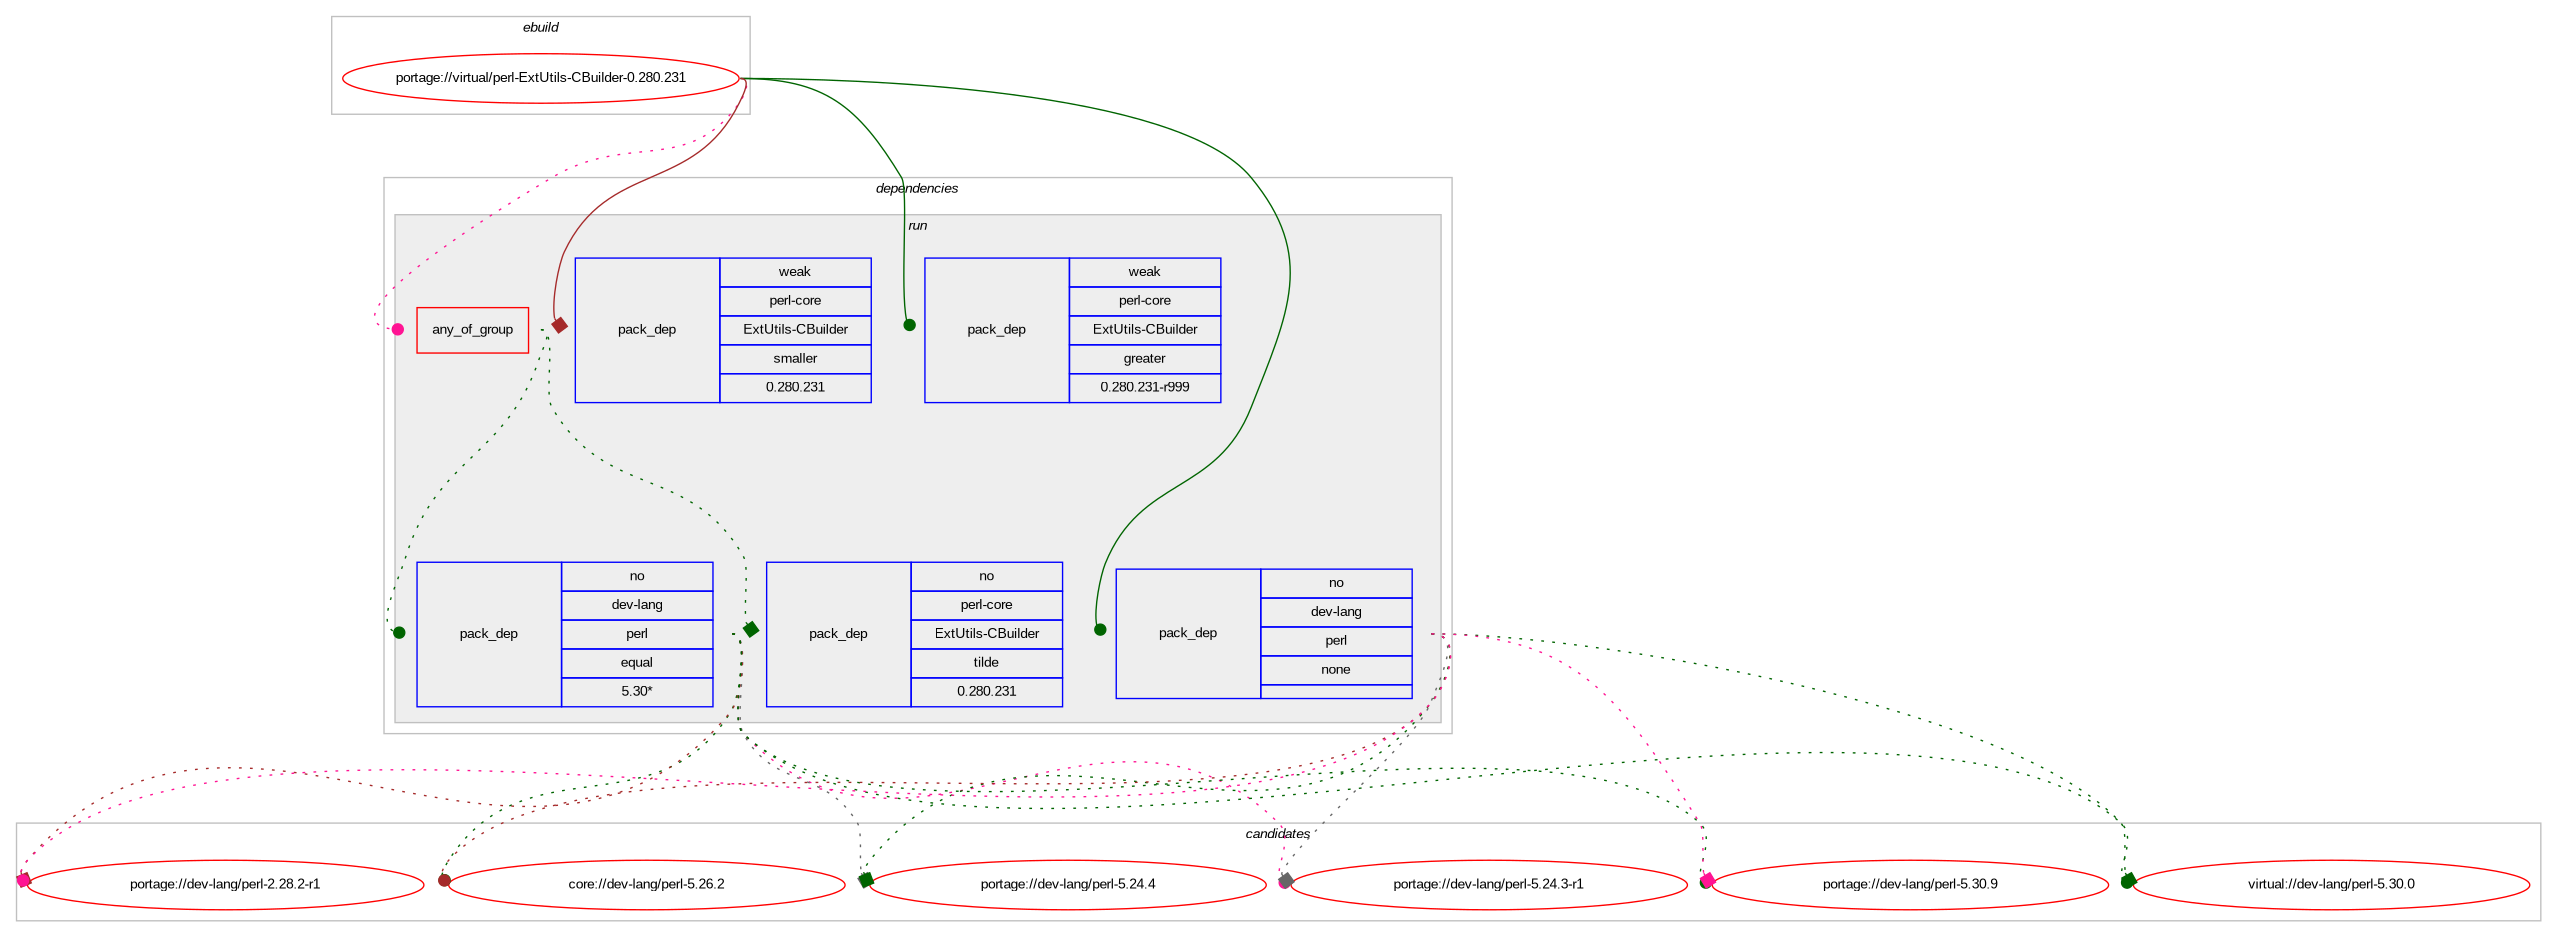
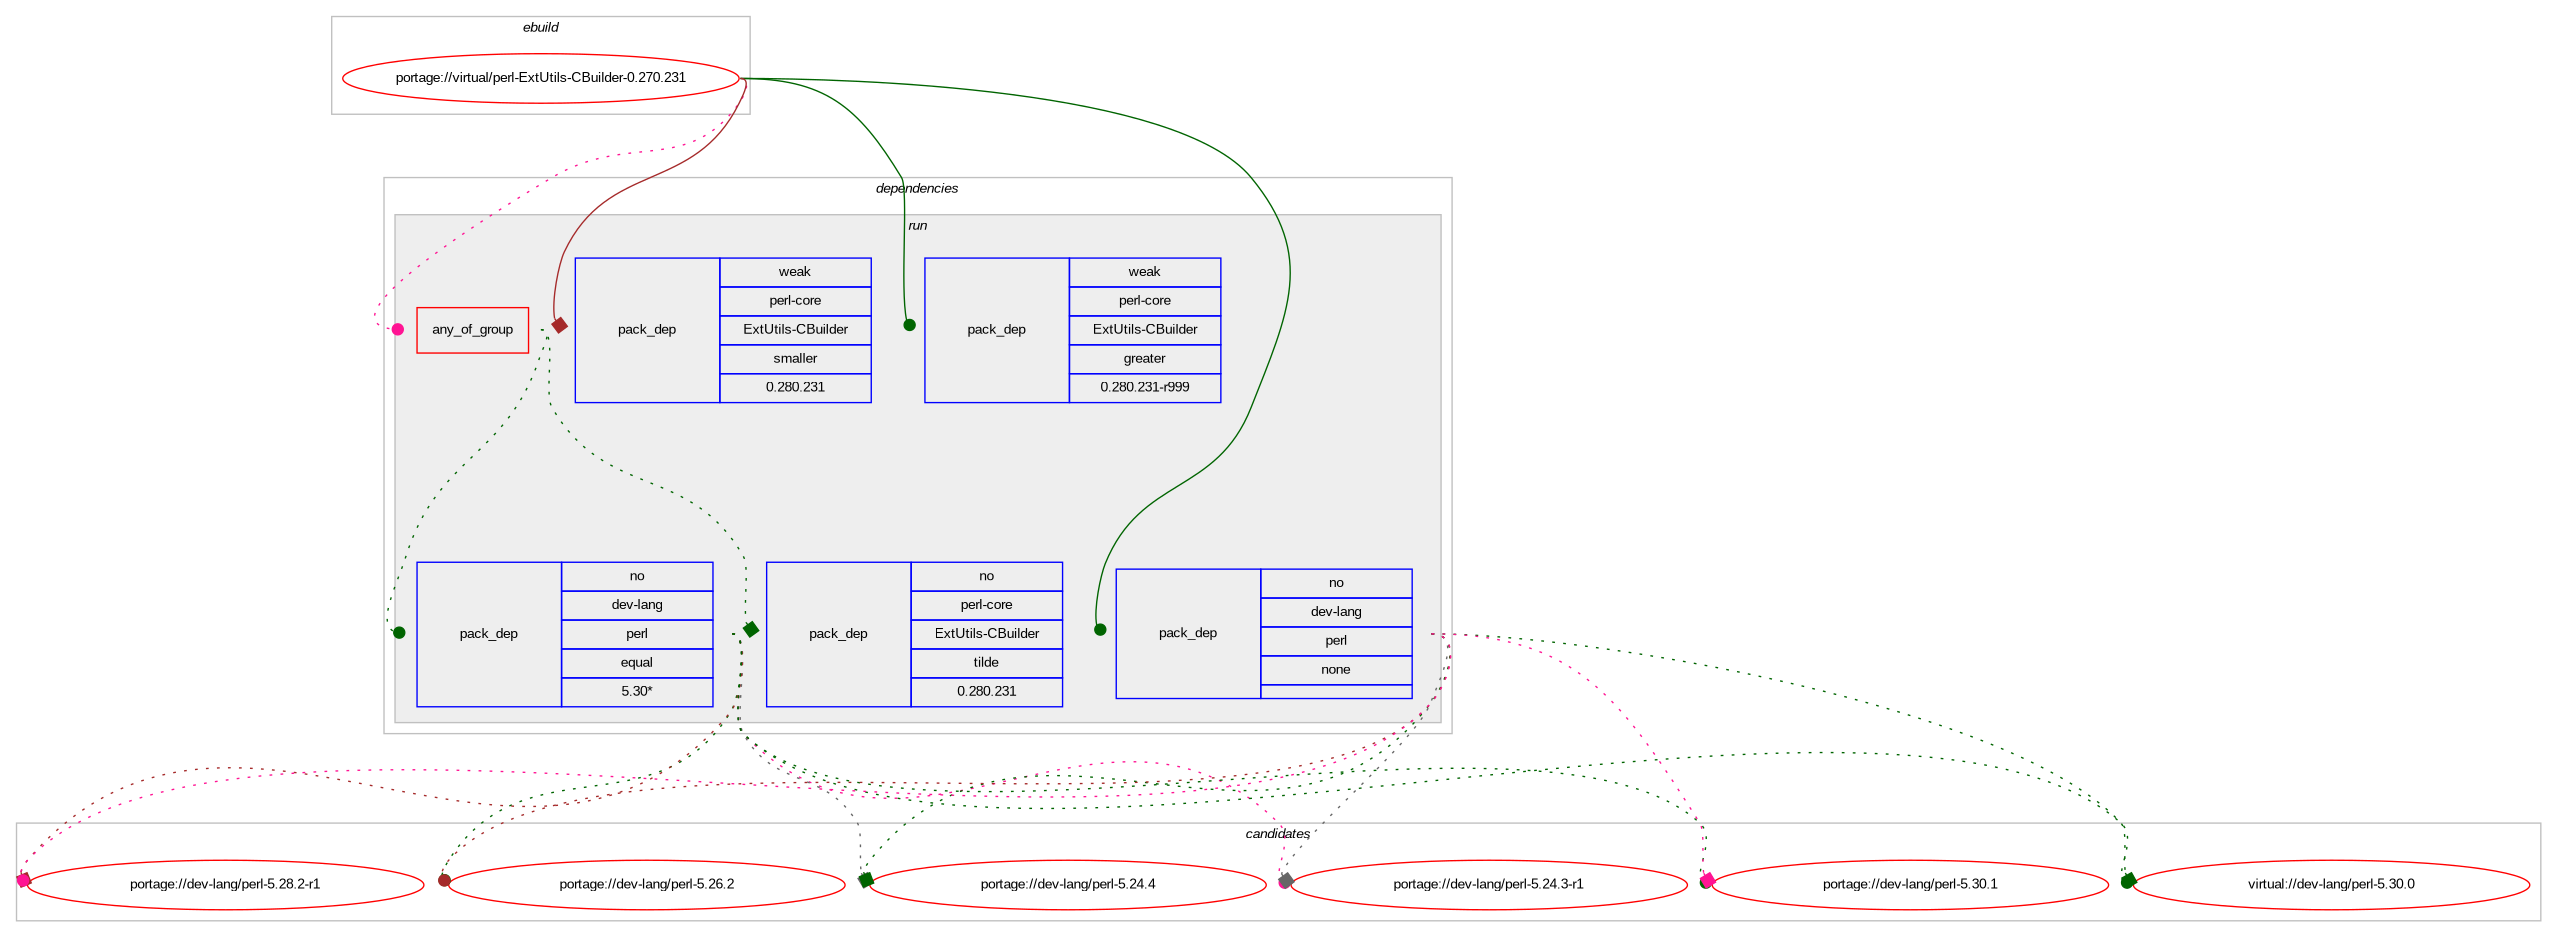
  digraph {
    compound=true
    concentrate=true
    fontname="Liberation Sans"
    fontsize=10
    newrank=true
    rankdir=TB
    ranksep=1.5
    node [color=red fontname="Liberation Sans" fontsize=10]
    edge [arrowhead=dot color=darkgreen fontname="Liberation Sans" headport=w style=dotted tailport=e weight=100]
-   n1 [label="portage://virtual/perl-ExtUtils-CBuilder-0.280.231" width=4]
+   n1 [label="portage://virtual/perl-ExtUtils-CBuilder-0.270.231" width=4]
    n2 [color=blue label=<<TABLE BORDER="0" CELLBORDER="1" CELLSPACING="0" CELLPADDING="4" WIDTH="220"><TR><TD ROWSPAN="6" CELLPADDING="30">pack_dep</TD></TR><TR><TD WIDTH="110">no</TD></TR><TR><TD>dev-lang</TD></TR><TR><TD>perl</TD></TR><TR><TD>equal</TD></TR><TR><TD>5.30*</TD></TR></TABLE>> shape=none]
    n3 [color=blue label=<<TABLE BORDER="0" CELLBORDER="1" CELLSPACING="0" CELLPADDING="4" WIDTH="220"><TR><TD ROWSPAN="6" CELLPADDING="30">pack_dep</TD></TR><TR><TD WIDTH="110">no</TD></TR><TR><TD>perl-core</TD></TR><TR><TD>ExtUtils-CBuilder</TD></TR><TR><TD>tilde</TD></TR><TR><TD>0.280.231</TD></TR></TABLE>> shape=none]
    n4 [label=<<TABLE BORDER="0" CELLBORDER="1" CELLSPACING="0" CELLPADDING="4"><TR><TD CELLPADDING="10">any_of_group</TD></TR></TABLE>> shape=none]
    n5 [color=blue label=<<TABLE BORDER="0" CELLBORDER="1" CELLSPACING="0" CELLPADDING="4" WIDTH="220"><TR><TD ROWSPAN="6" CELLPADDING="30">pack_dep</TD></TR><TR><TD WIDTH="110">no</TD></TR><TR><TD>dev-lang</TD></TR><TR><TD>perl</TD></TR><TR><TD>none</TD></TR><TR><TD></TD></TR></TABLE>> shape=none]
    n6 [color=blue label=<<TABLE BORDER="0" CELLBORDER="1" CELLSPACING="0" CELLPADDING="4" WIDTH="220"><TR><TD ROWSPAN="6" CELLPADDING="30">pack_dep</TD></TR><TR><TD WIDTH="110">weak</TD></TR><TR><TD>perl-core</TD></TR><TR><TD>ExtUtils-CBuilder</TD></TR><TR><TD>greater</TD></TR><TR><TD>0.280.231-r999</TD></TR></TABLE>> shape=none]
    n7 [color=blue label=<<TABLE BORDER="0" CELLBORDER="1" CELLSPACING="0" CELLPADDING="4" WIDTH="220"><TR><TD ROWSPAN="6" CELLPADDING="30">pack_dep</TD></TR><TR><TD WIDTH="110">weak</TD></TR><TR><TD>perl-core</TD></TR><TR><TD>ExtUtils-CBuilder</TD></TR><TR><TD>smaller</TD></TR><TR><TD>0.280.231</TD></TR></TABLE>> shape=none]
    n8 [label="portage://dev-lang/perl-5.24.3-r1" width=4]
    n9 [label="portage://dev-lang/perl-5.24.4" width=4]
-   n10 [label="core://dev-lang/perl-5.26.2" width=4]
-   n11 [label="portage://dev-lang/perl-2.28.2-r1" width=4]
+   n10 [label="portage://dev-lang/perl-5.26.2" width=4]
+   n11 [label="portage://dev-lang/perl-5.28.2-r1" width=4]
    n12 [label="virtual://dev-lang/perl-5.30.0" width=4]
-   n13 [label="portage://dev-lang/perl-5.30.9" width=4]
+   n13 [label="portage://dev-lang/perl-5.30.1" width=4]
    subgraph cluster_1 {
      color=gray
      label=<<i>ebuild</i>>
      rank=same
      n1
    }
    subgraph cluster_2 {
      color=gray
      label=<<i>dependencies</i>>
      subgraph cluster_3 {
        color=gray
        fillcolor="#eeeeee"
        label=<<i>compile</i>>
        style=filled
      }
      subgraph cluster_4 {
        color=gray
        fillcolor="#eeeeee"
        label=<<i>compile and run</i>>
        style=filled
      }
      subgraph cluster_5 {
        color=gray
        fillcolor="#eeeeee"
        label=<<i>run</i>>
        style=filled
        subgraph sub_6 {
          color=gray
          fillcolor="#eeeeee"
          label=<<i>run</i>>
          style=filled
          n4
          subgraph sub_7 {
            color=gray
            fillcolor="#eeeeee"
            label=<<i>run</i>>
            style=filled
            n2
          }
          subgraph sub_8 {
            color=gray
            fillcolor="#eeeeee"
            label=<<i>run</i>>
            style=filled
            n3
          }
        }
        subgraph sub_9 {
          color=gray
          fillcolor="#eeeeee"
          label=<<i>run</i>>
          style=filled
          n5
        }
        subgraph sub_10 {
          color=gray
          fillcolor="#eeeeee"
          label=<<i>run</i>>
          style=filled
          n6
        }
        subgraph sub_11 {
          color=gray
          fillcolor="#eeeeee"
          label=<<i>run</i>>
          style=filled
          n7
        }
      }
    }
    subgraph cluster_12 {
      color=gray
      label=<<i>candidates</i>>
      rank=same
      subgraph sub_13 {
        color=black
        label=<<i>candidates</i>>
        nodesep=1
        rank=same
        n8
        n9
        n10
        n11
        n12
        n13
      }
      subgraph sub_14 {
        color=black
        label=<<i>candidates</i>>
        nodesep=1
        rank=same
      }
      subgraph sub_15 {
        color=black
        label=<<i>candidates</i>>
        nodesep=1
        rank=same
        n8
        n9
        n10
        n11
        n12
        n13
      }
      subgraph sub_16 {
        color=black
        label=<<i>candidates</i>>
        nodesep=1
        rank=same
      }
      subgraph sub_17 {
        color=black
        label=<<i>candidates</i>>
        nodesep=1
        rank=same
      }
    }
    n1 -> n4 [color=deeppink weight=20]
    n1 -> n5 [style=solid weight=20]
    n1 -> n6 [style=solid weight=20]
    n1 -> n7 [arrowhead=box color=brown style=solid weight=20]
    n2 -> n8 [color=deeppink]
    n2 -> n9 [arrowhead=box color=gray40]
    n2 -> n10
    n2 -> n11 [arrowhead=box color=brown]
    n2 -> n12
    n2 -> n13
    n4 -> n2 [weight=20]
    n4 -> n3 [arrowhead=box weight=20]
    n5 -> n8 [arrowhead=box color=gray40]
    n5 -> n9 [arrowhead=box]
    n5 -> n10 [color=brown]
    n5 -> n11 [color=deeppink]
    n5 -> n12 [arrowhead=box]
    n5 -> n13 [arrowhead=box color=deeppink]
  }
